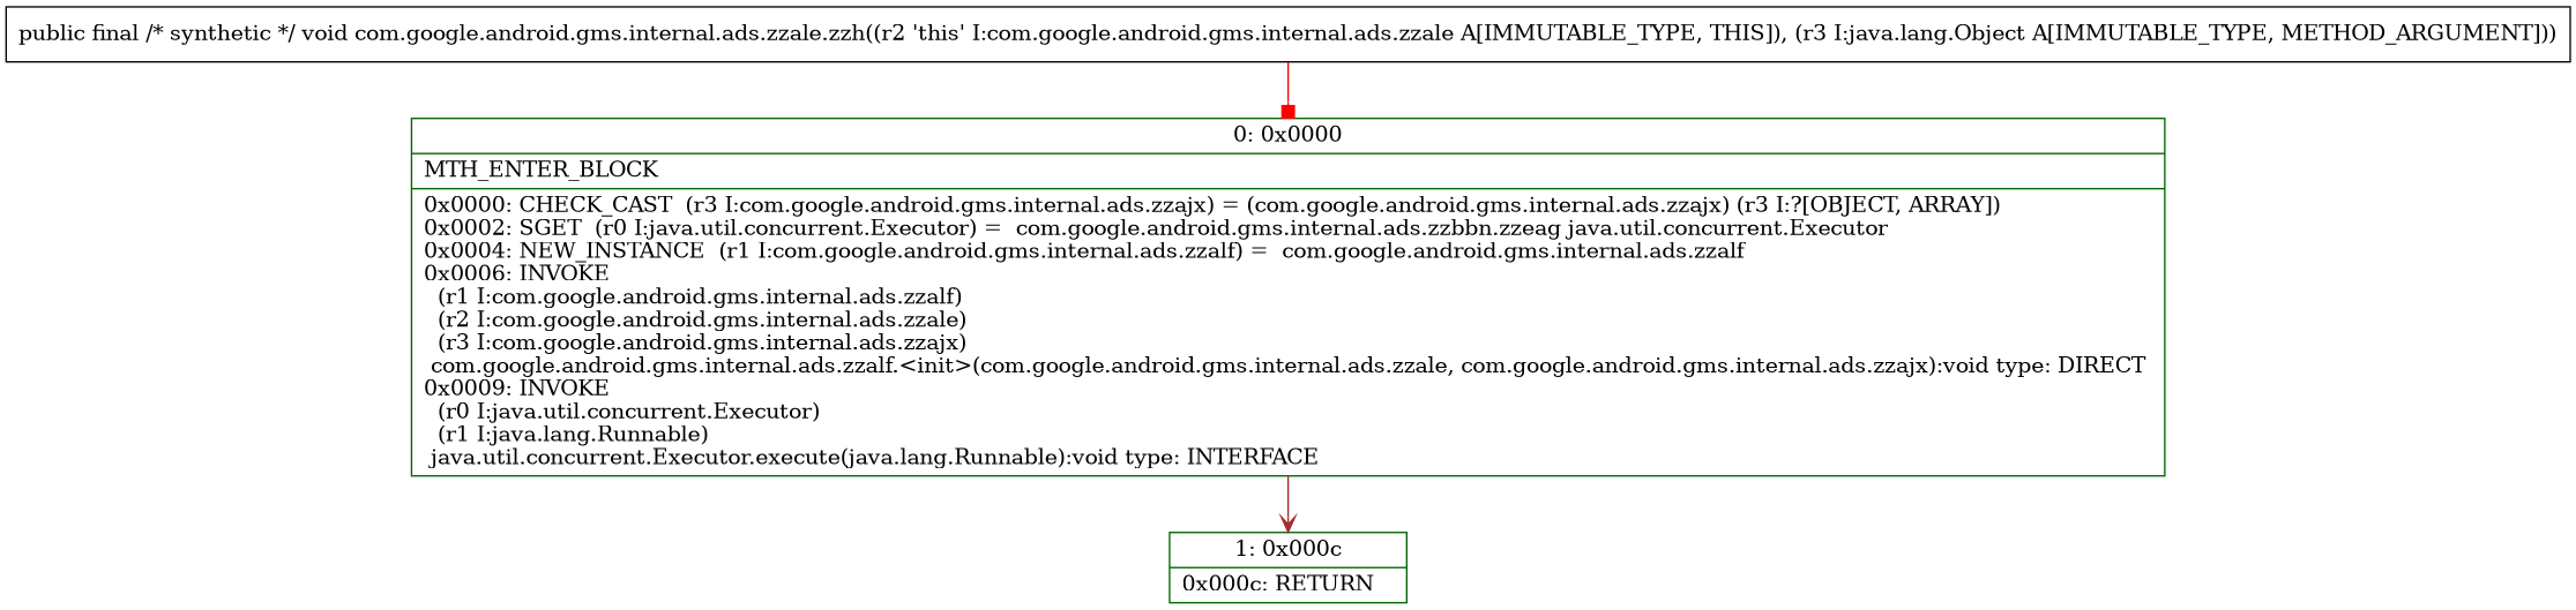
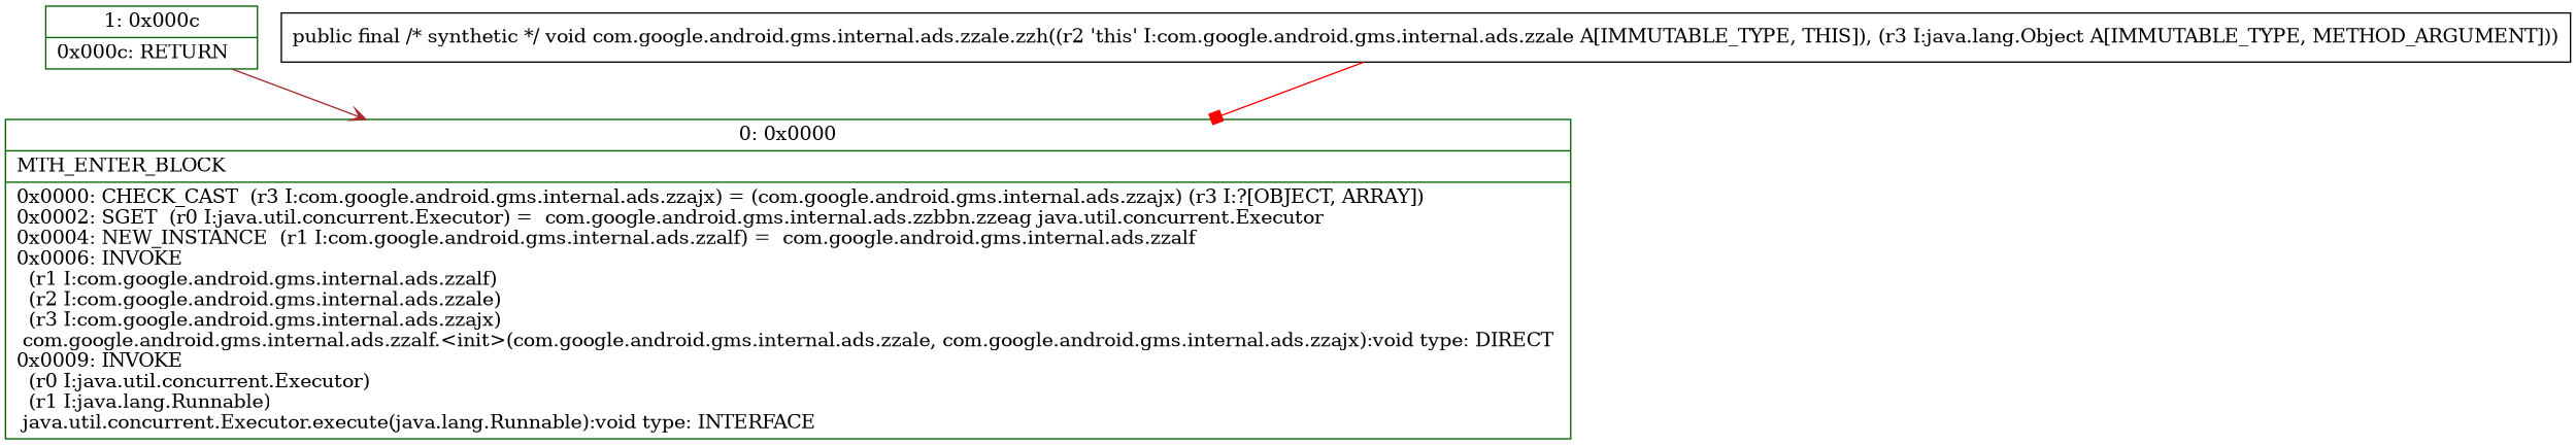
  digraph {
    node [shape=record color=darkgreen]
    edge [style=solid]
    n1 [label="{0\:\ 0x0000|MTH_ENTER_BLOCK\l|0x0000: CHECK_CAST  (r3 I:com.google.android.gms.internal.ads.zzajx) = (com.google.android.gms.internal.ads.zzajx) (r3 I:?[OBJECT, ARRAY]) \l0x0002: SGET  (r0 I:java.util.concurrent.Executor) =  com.google.android.gms.internal.ads.zzbbn.zzeag java.util.concurrent.Executor \l0x0004: NEW_INSTANCE  (r1 I:com.google.android.gms.internal.ads.zzalf) =  com.google.android.gms.internal.ads.zzalf \l0x0006: INVOKE  \l  (r1 I:com.google.android.gms.internal.ads.zzalf)\l  (r2 I:com.google.android.gms.internal.ads.zzale)\l  (r3 I:com.google.android.gms.internal.ads.zzajx)\l com.google.android.gms.internal.ads.zzalf.\<init\>(com.google.android.gms.internal.ads.zzale, com.google.android.gms.internal.ads.zzajx):void type: DIRECT \l0x0009: INVOKE  \l  (r0 I:java.util.concurrent.Executor)\l  (r1 I:java.lang.Runnable)\l java.util.concurrent.Executor.execute(java.lang.Runnable):void type: INTERFACE \l}"]
    n2 [label="{1\:\ 0x000c|0x000c: RETURN   \l}"]
    n3 [label="{public final \/* synthetic *\/ void com.google.android.gms.internal.ads.zzale.zzh((r2 'this' I:com.google.android.gms.internal.ads.zzale A[IMMUTABLE_TYPE, THIS]), (r3 I:java.lang.Object A[IMMUTABLE_TYPE, METHOD_ARGUMENT])) }" color=black]
-   n1 -> n2 [color=brown arrowhead=vee]
+   n2 -> n1 [color=brown arrowhead=vee]
    n3 -> n1 [color=red arrowhead=box]
  }
